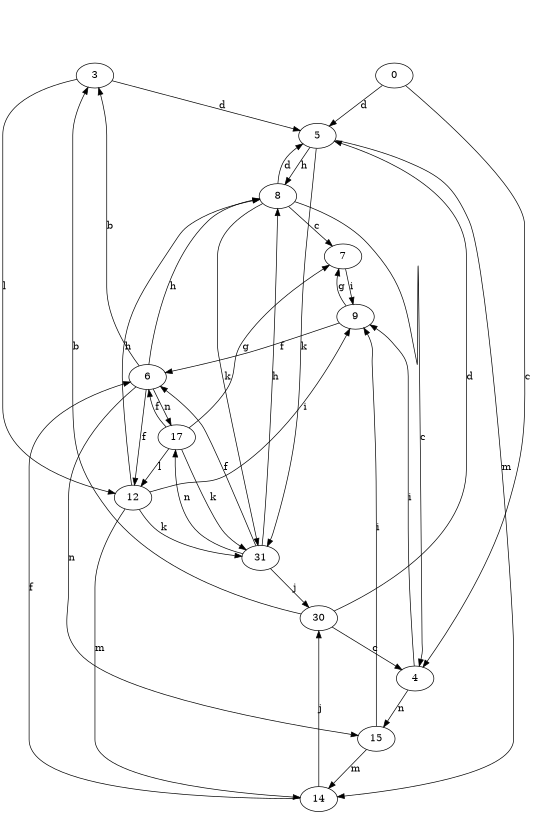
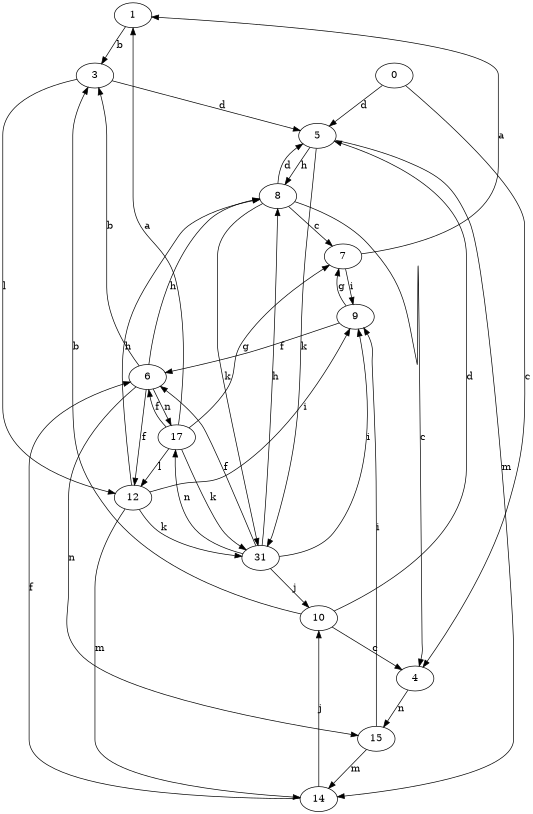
  strict digraph {
+   1
    3
    5
    12
    0
    4
    15
    8
    n9 [label=31]
    14
    9
    7
    6
    17
-   10 [label=30]
+   10
+   1 -> 3 [label=b]
    3 -> 5 [label=d]
    3 -> 12 [label=l]
    5 -> 8 [label=h]
    5 -> n9 [label=k]
    5 -> 14 [label=m]
    12 -> 8 [label=h]
    12 -> n9 [label=k]
    12 -> 14 [label=m]
    12 -> 9 [label=i]
    0 -> 5 [label=d]
    0 -> 4 [label=c]
    4 -> 15 [label=n]
    15 -> 14 [label=m]
    15 -> 9 [label=i]
    8 -> 5 [label=d]
    8 -> 4 [label=c]
    8 -> n9 [label=k]
    8 -> 7 [label=c]
    n9 -> 8 [label=h]
-   4 -> 9 [label=i]
+   n9 -> 9 [label=i]
    n9 -> 6 [label=f]
    n9 -> 17 [label=n]
    n9 -> 10 [label=j]
    14 -> 6 [label=f]
    14 -> 10 [label=j]
    9 -> 7 [label=g]
    9 -> 6 [label=f]
+   7 -> 1 [label=a]
    7 -> 9 [label=i]
    6 -> 3 [label=b]
    6 -> 12 [label=f]
    6 -> 15 [label=n]
    6 -> 8 [label=h]
    6 -> 17 [label=n]
+   17 -> 1 [label=a]
    17 -> 12 [label=l]
    17 -> n9 [label=k]
    17 -> 7 [label=g]
    17 -> 6 [label=f]
    10 -> 3 [label=b]
    10 -> 5 [label=d]
    10 -> 4 [label=c]
  }
